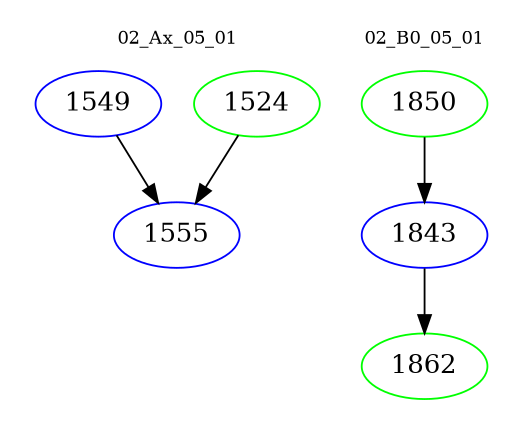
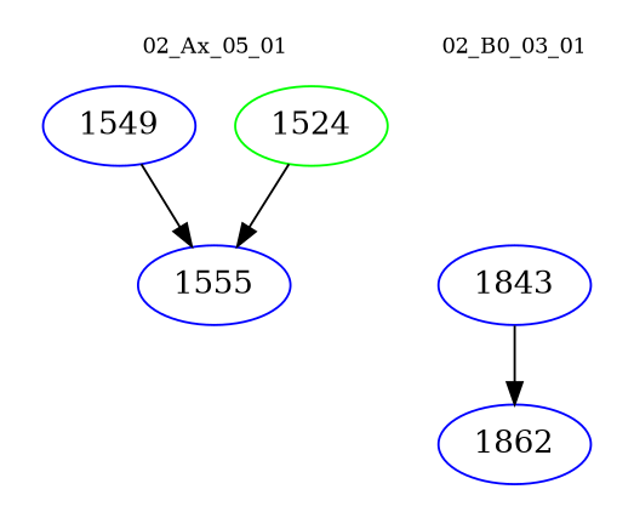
  digraph {
    node [color=blue]
    edge [color=black]
    n1 [color=green label=1524]
    n2 [label=1549]
    n3 [label=1555]
-   n4 [color=green label=1850]
    n5 [label=1843]
-   n6 [color=green label=1862]
+   n6 [label=1862]
    subgraph cluster_1 {
      color=white
      fontsize=10
      label="02_Ax_05_01"
      n1
      n2
      n3
    }
    subgraph cluster_2 {
      color=white
      fontsize=10
-     label="02_B0_05_01"
-     n4
+     label="02_B0_03_01"
      n5
      n6
    }
    n1 -> n3
    n2 -> n3
-   n4 -> n5
    n5 -> n6
  }
